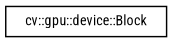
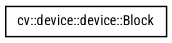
  digraph {
    rankdir=LR
    fontname="Roboto Condensed"
-   n1 [color=black fillcolor=white fontname="Roboto Condensed" fontsize=10 height=0.2 label="cv::gpu::device::Block" shape=record style=filled width=0.4]
+   n1 [color=black fillcolor=white fontname="Roboto Condensed" fontsize=10 height=0.2 label="cv::device::device::Block" shape=record style=filled width=0.4]
  }
